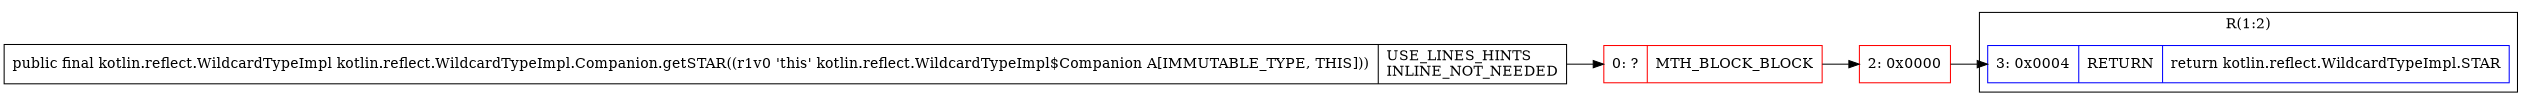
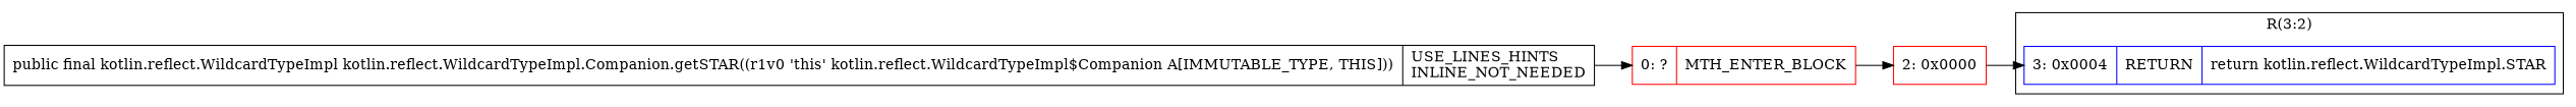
  digraph {
    rankdir=LR
    node [color=red shape=record]
    n1 [color=blue label="{3\:\ 0x0004|RETURN\l|return kotlin.reflect.WildcardTypeImpl.STAR\l}"]
-   n2 [label="{0\:\ ?|MTH_BLOCK_BLOCK\l}"]
+   n2 [label="{0\:\ ?|MTH_ENTER_BLOCK\l}"]
    n3 [label="{2\:\ 0x0000}"]
    n4 [label="{public final kotlin.reflect.WildcardTypeImpl kotlin.reflect.WildcardTypeImpl.Companion.getSTAR((r1v0 'this' kotlin.reflect.WildcardTypeImpl$Companion A[IMMUTABLE_TYPE, THIS]))  | USE_LINES_HINTS\lINLINE_NOT_NEEDED\l}" color=""]
    subgraph cluster_1 {
-     label="R(1:2)"
+     label="R(3:2)"
      n1
    }
    n2 -> n3
    n3 -> n1
    n4 -> n2
  }
